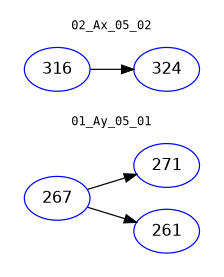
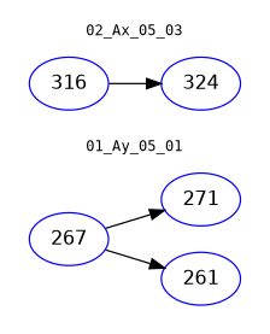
  digraph {
    fontname="DejaVu Sans Mono"
    rankdir=LR
    node [color=blue fontname="DejaVu Sans Mono"]
    edge [color=black fontname="DejaVu Sans Mono"]
    n1 [label=267]
    n2 [label=261]
    n3 [label=271]
    n4 [label=316]
    n5 [label=324]
    subgraph cluster_1 {
      color=white
      fontsize=10
      label="01_Ay_05_01"
      n1
      n2
      n3
    }
    subgraph cluster_2 {
      color=white
      fontsize=10
-     label="02_Ax_05_02"
+     label="02_Ax_05_03"
      n4
      n5
    }
    n1 -> n2
    n1 -> n3
    n4 -> n5
  }
